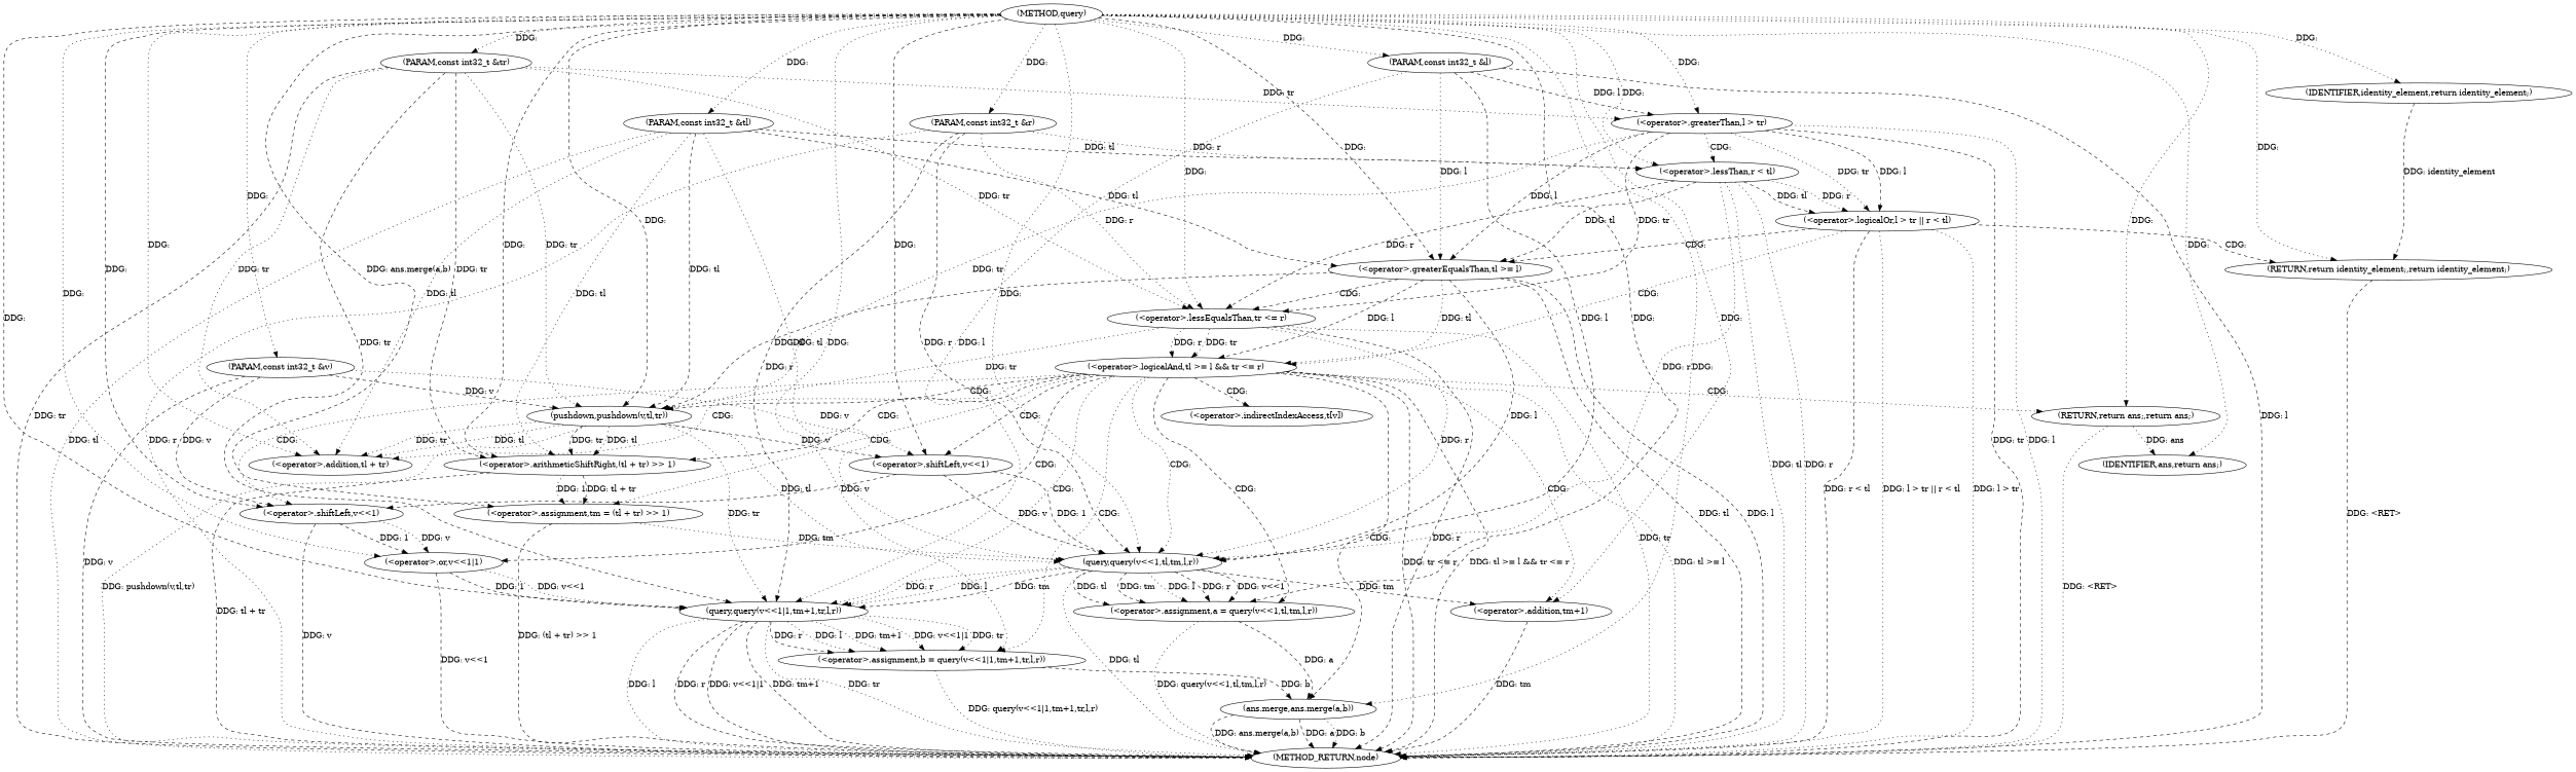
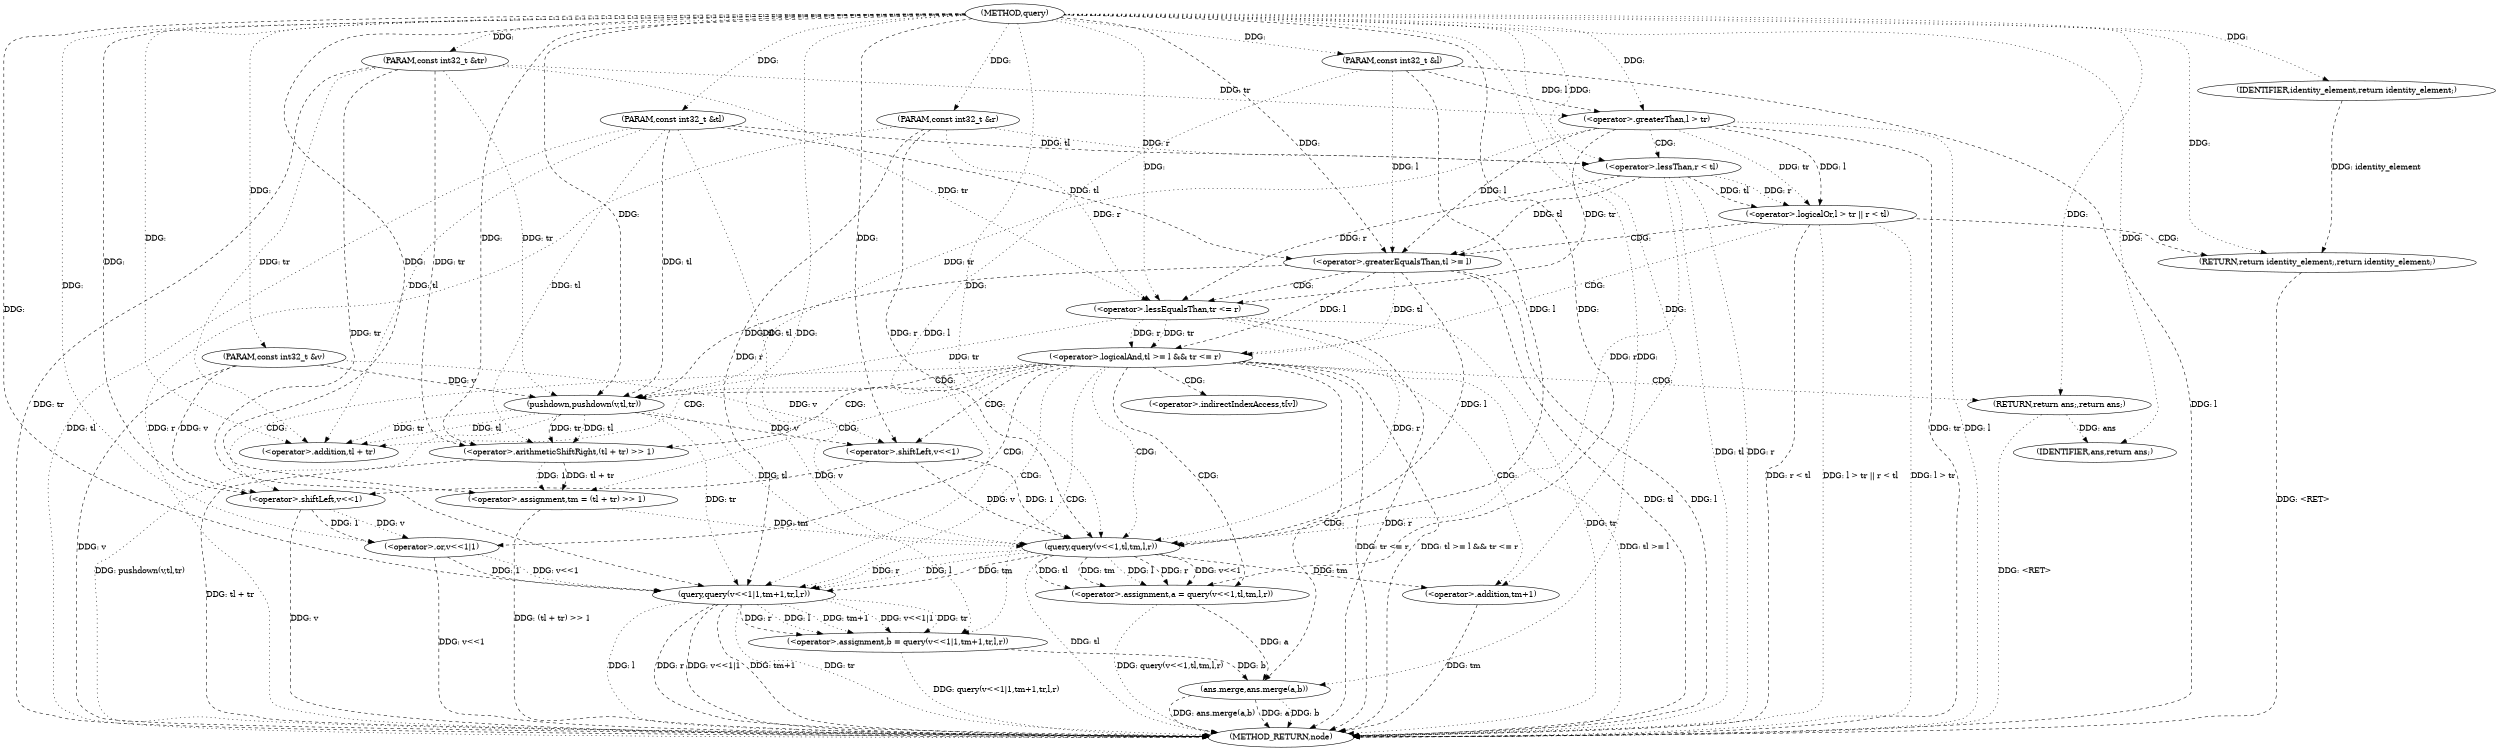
  digraph {
    fontname="DejaVu Serif"
    node [fontname="DejaVu Serif"]
    edge [fontname="DejaVu Serif" style=dotted]
    n1 [label="(METHOD,query)"]
    n2 [label="(PARAM,const int32_t &v)"]
    n3 [label="(PARAM,const int32_t &tl)"]
    n4 [label="(PARAM,const int32_t &tr)"]
    n5 [label="(PARAM,const int32_t &l)"]
    n6 [label="(PARAM,const int32_t &r)"]
    n7 [label="(pushdown,pushdown(v,tl,tr))"]
    n8 [label="(<operator>.assignment,tm = (tl + tr) >> 1)"]
    n9 [label="(<operator>.assignment,a = query(v<<1,tl,tm,l,r))"]
    n10 [label="(<operator>.assignment,b = query(v<<1|1,tm+1,tr,l,r))"]
    n11 [label="(ans.merge,ans.merge(a,b))"]
    n12 [label="(RETURN,return ans;,return ans;)"]
    n13 [label="(IDENTIFIER,ans,return ans;)"]
    n14 [label="(RETURN,return identity_element;,return identity_element;)"]
    n15 [label="(<operator>.arithmeticShiftRight,(tl + tr) >> 1)"]
    n16 [label="(query,query(v<<1,tl,tm,l,r))"]
    n17 [label="(query,query(v<<1|1,tm+1,tr,l,r))"]
    n18 [label="(<operator>.greaterThan,l > tr)"]
    n19 [label="(<operator>.lessThan,r < tl)"]
    n20 [label="(IDENTIFIER,identity_element,return identity_element;)"]
    n21 [label="(<operator>.greaterEqualsThan,tl >= l)"]
    n22 [label="(<operator>.lessEqualsThan,tr <= r)"]
    n23 [label="(<operator>.addition,tl + tr)"]
    n24 [label="(<operator>.shiftLeft,v<<1)"]
    n25 [label="(<operator>.or,v<<1|1)"]
    n26 [label="(<operator>.addition,tm+1)"]
    n27 [label="(<operator>.shiftLeft,v<<1)"]
    n28 [label="(METHOD_RETURN,node)"]
    n29 [label="(<operator>.logicalOr,l > tr || r < tl)"]
    n30 [label="(<operator>.logicalAnd,tl >= l && tr <= r)"]
    n31 [label="(<operator>.indirectIndexAccess,t[v])"]
    n1 -> n2 [label="DDG: "]
    n1 -> n3 [label="DDG: "]
    n1 -> n4 [label="DDG: "]
    n1 -> n5 [label="DDG: "]
    n1 -> n6 [label="DDG: "]
    n1 -> n7 [label="DDG: " style=dashed]
-   n1 -> n8 [label="DDG: ans.merge(a,b)" style=dashed]
+   n1 -> n8 [label="DDG: " style=dashed]
    n1 -> n9 [label="DDG: " style=dashed]
    n1 -> n10 [label="DDG: "]
    n1 -> n11 [label="DDG: "]
    n1 -> n12 [label="DDG: "]
    n1 -> n13 [label="DDG: "]
    n1 -> n14 [label="DDG: "]
    n1 -> n15 [label="DDG: " style=dashed]
    n1 -> n16 [label="DDG: "]
    n1 -> n17 [label="DDG: " style=dashed]
    n1 -> n18 [label="DDG: "]
    n1 -> n19 [label="DDG: "]
    n1 -> n20 [label="DDG: "]
    n1 -> n21 [label="DDG: " style=dashed]
    n1 -> n22 [label="DDG: "]
    n1 -> n23 [label="DDG: "]
    n1 -> n24 [label="DDG: " style=dashed]
    n1 -> n25 [label="DDG: "]
    n1 -> n26 [label="DDG: "]
    n1 -> n27 [label="DDG: " style=dashed]
    n2 -> n7 [label="DDG: v" style=dashed]
    n2 -> n24 [label="DDG: v"]
    n2 -> n27 [label="DDG: v" style=dashed]
    n2 -> n28 [label="DDG: v" style=dashed]
    n3 -> n7 [label="DDG: tl" style=dashed]
    n3 -> n15 [label="DDG: tl"]
    n3 -> n16 [label="DDG: tl"]
    n3 -> n19 [label="DDG: tl" style=dashed]
    n3 -> n21 [label="DDG: tl" style=dashed]
    n3 -> n23 [label="DDG: tl"]
    n3 -> n28 [label="DDG: tl"]
    n4 -> n7 [label="DDG: tr"]
    n4 -> n15 [label="DDG: tr" style=dashed]
    n4 -> n17 [label="DDG: tr" style=dashed]
    n4 -> n18 [label="DDG: tr"]
    n4 -> n22 [label="DDG: tr"]
    n4 -> n23 [label="DDG: tr"]
    n4 -> n28 [label="DDG: tr" style=dashed]
    n5 -> n16 [label="DDG: l" style=dashed]
    n5 -> n17 [label="DDG: l"]
    n5 -> n18 [label="DDG: l" style=dashed]
    n5 -> n21 [label="DDG: l"]
    n5 -> n28 [label="DDG: l" style=dashed]
    n6 -> n16 [label="DDG: r" style=dashed]
    n6 -> n17 [label="DDG: r" style=dashed]
    n6 -> n19 [label="DDG: r"]
    n6 -> n22 [label="DDG: r"]
    n6 -> n28 [label="DDG: r"]
    n7 -> n15 [label="DDG: tr" style=dashed]
    n7 -> n15 [label="DDG: tl"]
    n7 -> n16 [label="DDG: tl"]
    n7 -> n17 [label="DDG: tr"]
    n7 -> n23 [label="DDG: tl"]
    n7 -> n23 [label="DDG: tr"]
    n7 -> n24 [label="DDG: v" style=dashed]
    n7 -> n28 [label="DDG: pushdown(v,tl,tr)"]
    n8 -> n16 [label="DDG: tm"]
    n8 -> n28 [label="DDG: (tl + tr) >> 1" style=dashed]
    n9 -> n11 [label="DDG: a" style=dashed]
    n9 -> n28 [label="DDG: query(v<<1,tl,tm,l,r)"]
    n10 -> n11 [label="DDG: b" style=dashed]
    n10 -> n28 [label="DDG: query(v<<1|1,tm+1,tr,l,r)"]
    n11 -> n28 [label="DDG: a" style=dashed]
    n11 -> n28 [label="DDG: b"]
    n11 -> n28 [label="DDG: ans.merge(a,b)" style=dashed]
    n12 -> n13 [label="DDG: ans"]
    n12 -> n28 [label="DDG: <RET>"]
    n14 -> n28 [label="DDG: <RET>" style=dashed]
    n15 -> n8 [label="DDG: 1"]
    n15 -> n8 [label="DDG: tl + tr" style=dashed]
    n15 -> n28 [label="DDG: tl + tr" style=dashed]
    n16 -> n9 [label="DDG: v<<1" style=dashed]
    n16 -> n9 [label="DDG: tl" style=dashed]
    n16 -> n9 [label="DDG: tm" style=dashed]
    n16 -> n9 [label="DDG: l"]
    n16 -> n9 [label="DDG: r" style=dashed]
    n16 -> n17 [label="DDG: r"]
    n16 -> n17 [label="DDG: l"]
    n16 -> n17 [label="DDG: tm" style=dashed]
    n16 -> n26 [label="DDG: tm" style=dashed]
    n16 -> n28 [label="DDG: tl"]
    n17 -> n10 [label="DDG: r" style=dashed]
    n17 -> n10 [label="DDG: l"]
    n17 -> n10 [label="DDG: tm+1"]
    n17 -> n10 [label="DDG: v<<1|1"]
    n17 -> n10 [label="DDG: tr"]
    n17 -> n28 [label="DDG: v<<1|1" style=dashed]
    n17 -> n28 [label="DDG: tm+1" style=dashed]
    n17 -> n28 [label="DDG: tr"]
    n17 -> n28 [label="DDG: l"]
    n17 -> n28 [label="DDG: r" style=dashed]
    n18 -> n7 [label="DDG: tr"]
    n18 -> n19 [label="CDG: "]
    n18 -> n21 [label="DDG: l" style=dashed]
    n18 -> n22 [label="DDG: tr" style=dashed]
    n18 -> n28 [label="DDG: l"]
    n18 -> n28 [label="DDG: tr" style=dashed]
    n18 -> n29 [label="DDG: tr"]
    n18 -> n29 [label="DDG: l" style=dashed]
    n19 -> n16 [label="DDG: r"]
    n19 -> n21 [label="DDG: tl" style=dashed]
    n19 -> n22 [label="DDG: r" style=dashed]
    n19 -> n28 [label="DDG: r"]
    n19 -> n28 [label="DDG: tl"]
    n19 -> n29 [label="DDG: r"]
    n19 -> n29 [label="DDG: tl" style=dashed]
    n20 -> n14 [label="DDG: identity_element" style=dashed]
    n21 -> n7 [label="DDG: tl" style=dashed]
    n21 -> n16 [label="DDG: l" style=dashed]
    n21 -> n22 [label="CDG: " style=dashed]
    n21 -> n28 [label="DDG: tl" style=dashed]
    n21 -> n28 [label="DDG: l" style=dashed]
    n21 -> n30 [label="DDG: tl"]
    n21 -> n30 [label="DDG: l" style=dashed]
    n22 -> n7 [label="DDG: tr"]
    n22 -> n16 [label="DDG: r"]
    n22 -> n28 [label="DDG: tr"]
    n22 -> n28 [label="DDG: r" style=dashed]
    n22 -> n30 [label="DDG: r"]
    n22 -> n30 [label="DDG: tr"]
    n24 -> n16 [label="DDG: 1" style=dashed]
    n24 -> n16 [label="DDG: v" style=dashed]
    n24 -> n27 [label="DDG: v" style=dashed]
    n25 -> n17 [label="DDG: 1" style=dashed]
    n25 -> n17 [label="DDG: v<<1"]
    n25 -> n28 [label="DDG: v<<1" style=dashed]
    n26 -> n28 [label="DDG: tm" style=dashed]
    n27 -> n25 [label="DDG: v"]
    n27 -> n25 [label="DDG: 1" style=dashed]
    n27 -> n28 [label="DDG: v" style=dashed]
    n29 -> n14 [label="CDG: " style=dashed]
    n29 -> n21 [label="CDG: " style=dashed]
    n29 -> n28 [label="DDG: l > tr"]
    n29 -> n28 [label="DDG: r < tl" style=dashed]
    n29 -> n28 [label="DDG: l > tr || r < tl"]
    n29 -> n30 [label="CDG: "]
    n30 -> n7 [label="CDG: " style=dashed]
    n30 -> n8 [label="CDG: "]
    n30 -> n9 [label="CDG: " style=dashed]
    n30 -> n10 [label="CDG: "]
    n30 -> n11 [label="CDG: " style=dashed]
    n30 -> n12 [label="CDG: "]
    n30 -> n15 [label="CDG: " style=dashed]
    n30 -> n16 [label="CDG: "]
    n30 -> n17 [label="CDG: "]
    n30 -> n23 [label="CDG: "]
    n30 -> n24 [label="CDG: " style=dashed]
    n30 -> n25 [label="CDG: " style=dashed]
    n30 -> n26 [label="CDG: "]
    n30 -> n27 [label="CDG: "]
    n30 -> n28 [label="DDG: tl >= l"]
    n30 -> n28 [label="DDG: tr <= r" style=dashed]
    n30 -> n28 [label="DDG: tl >= l && tr <= r" style=dashed]
    n30 -> n31 [label="CDG: " style=dashed]
  }
